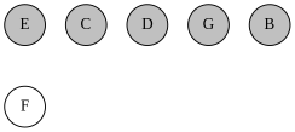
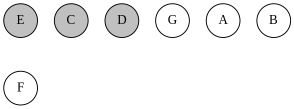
  graph {
    fontname="Liberation Serif"
    mindist=.1
    node [fillcolor=gray fontname="Liberation Serif" margin=0 shape=circle style=filled]
    edge [fontname="Liberation Serif" style=invis]
    E
    F [fillcolor=white]
    C
    D
-   G
-   B
+   G [fillcolor=white]
+   A [fillcolor=white]
+   B [fillcolor=white]
    subgraph sub_1 {
      E
      F
    }
    E -- F
    F -- F
  }
